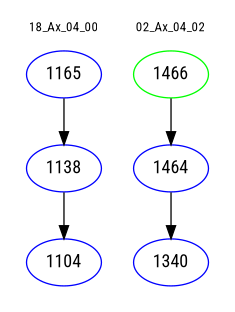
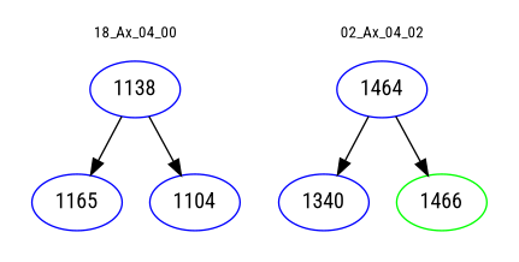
  digraph {
    fontname="Roboto Condensed"
    node [color=blue fontname="Roboto Condensed"]
    edge [color=black fontname="Roboto Condensed"]
    n1 [label=1138]
    n2 [label=1165]
    n3 [label=1104]
    n4 [label=1464]
    n5 [label=1340]
    n6 [color=green label=1466]
    subgraph cluster_1 {
      color=white
      fontsize=10
      label="18_Ax_04_00"
      n1
      n2
      n3
    }
    subgraph cluster_2 {
      color=white
      fontsize=10
      label="02_Ax_04_02"
      n4
      n5
      n6
    }
-   n2 -> n1
+   n1 -> n2
    n1 -> n3
    n4 -> n5
-   n6 -> n4
+   n4 -> n6
  }
